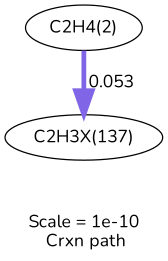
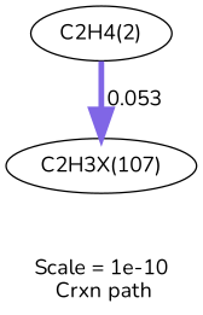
  digraph {
    fontname=Nunito
    label="Scale = 1e-10\l Crxn path"
    node [fontname=Nunito]
    n1 [label="C2H4(2)"]
-   n2 [label="C2H3X(137)"]
+   n2 [label="C2H3X(107)"]
    n1 -> n2 [arrowsize=1.89 color="0.7, 0.553, 0.9" fontname=Nunito label=" 0.053" style="setlinewidth(3.78)"]
  }
